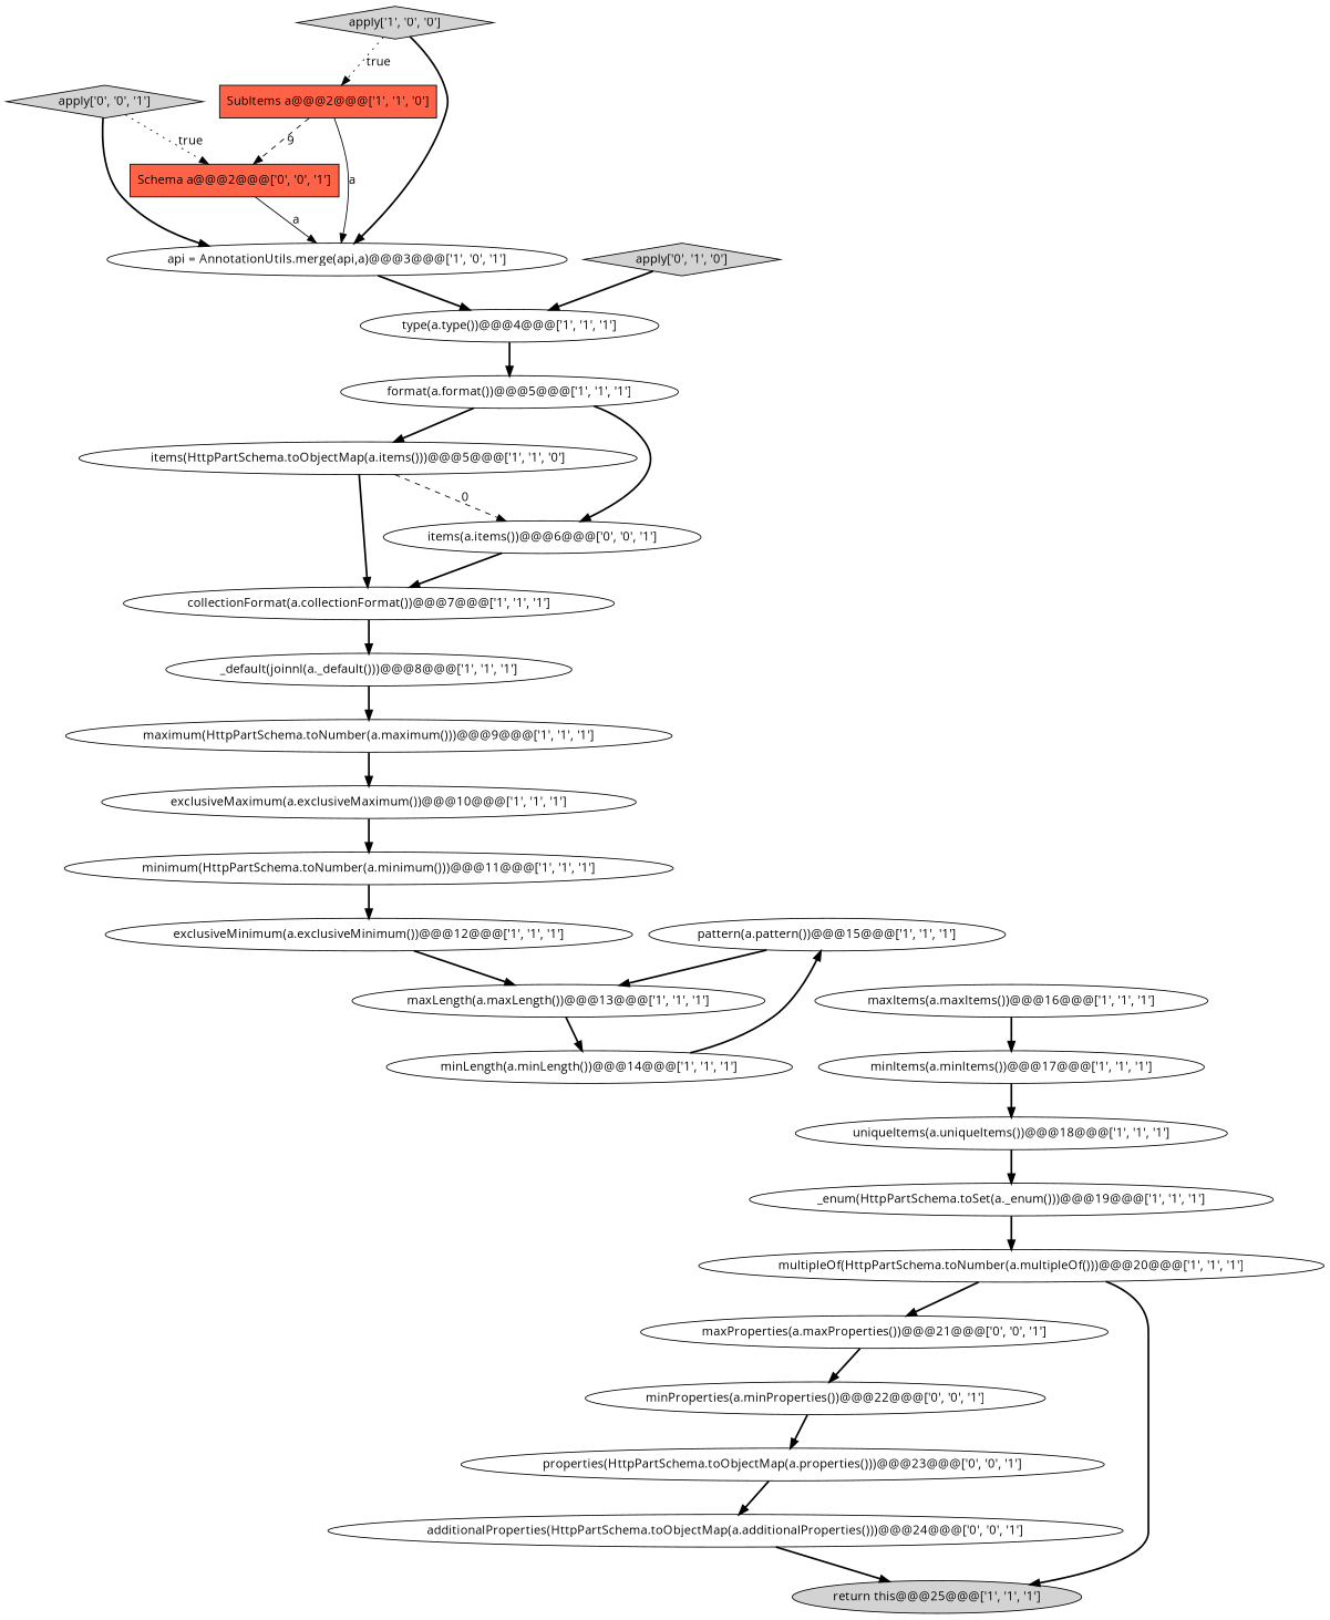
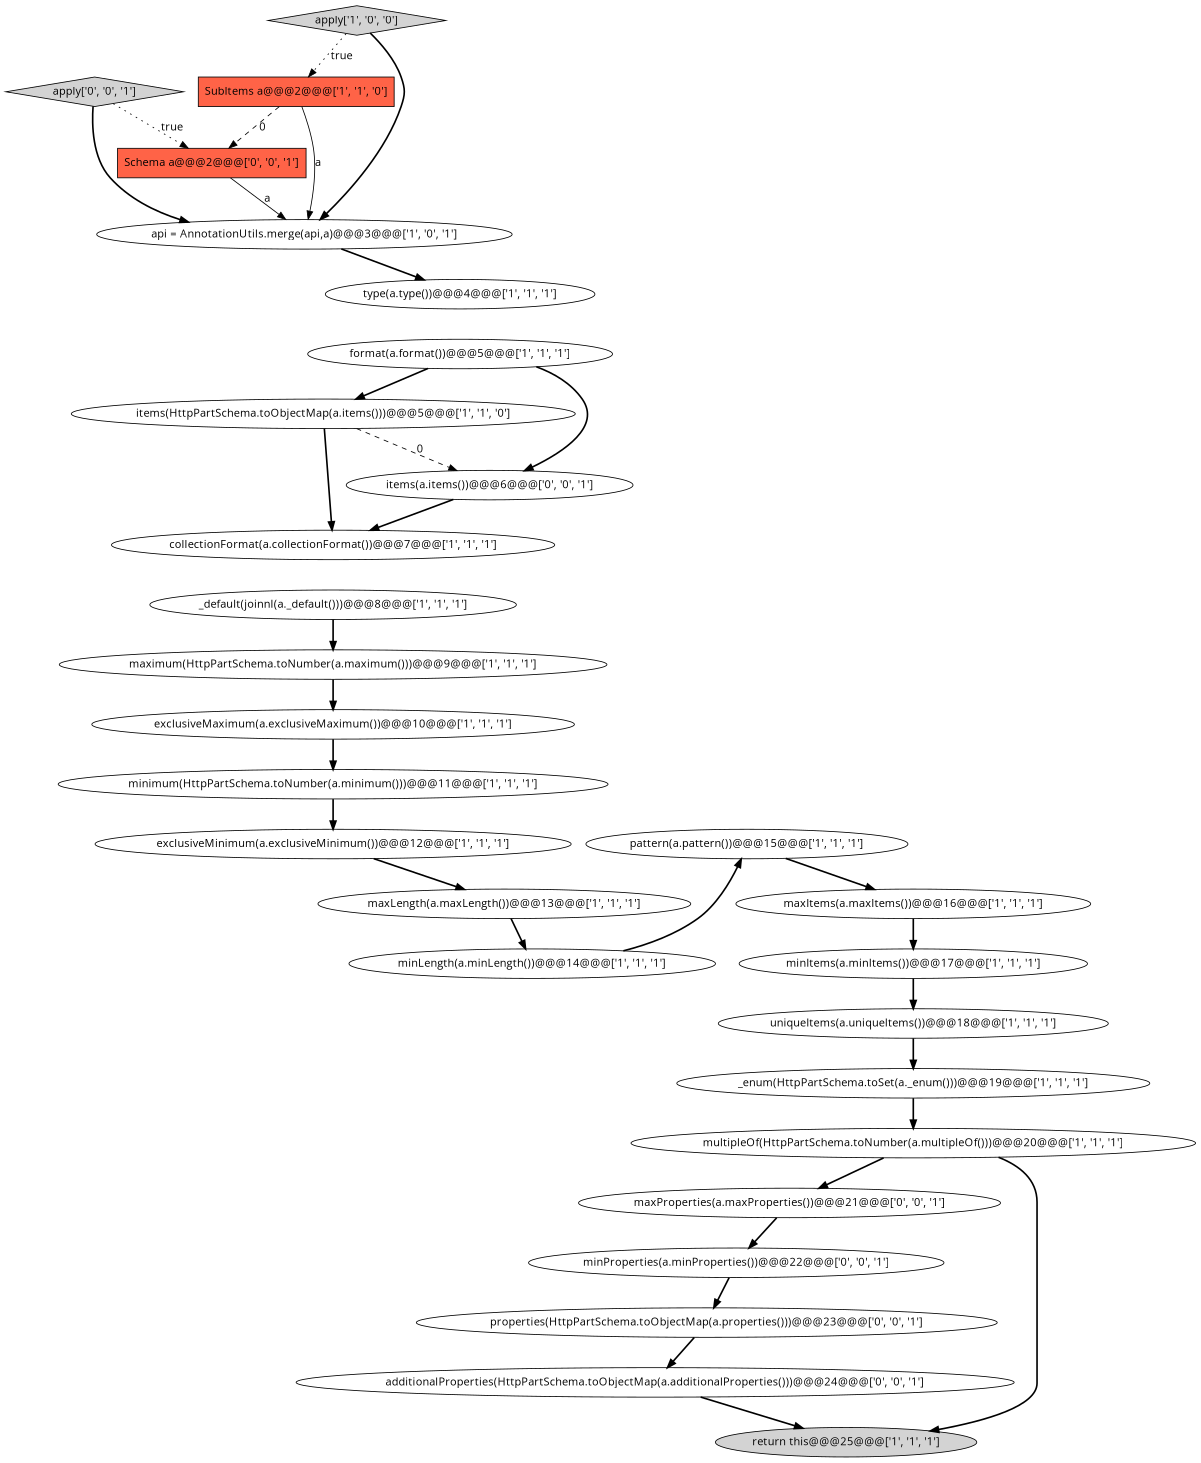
  digraph {
    fontname="Open Sans"
    node [fillcolor=white fontname="Open Sans" shape=ellipse style=filled]
    edge [fontname="Open Sans" style=bold]
    n1 [label="maxProperties(a.maxProperties())@@@21@@@['0', '0', '1']"]
    n2 [label="minProperties(a.minProperties())@@@22@@@['0', '0', '1']"]
    n3 [label="properties(HttpPartSchema.toObjectMap(a.properties()))@@@23@@@['0', '0', '1']"]
    n4 [label="multipleOf(HttpPartSchema.toNumber(a.multipleOf()))@@@20@@@['1', '1', '1']"]
    n5 [fillcolor=lightgray label="return this@@@25@@@['1', '1', '1']"]
    n6 [label="pattern(a.pattern())@@@15@@@['1', '1', '1']"]
    n7 [label="maxItems(a.maxItems())@@@16@@@['1', '1', '1']"]
    n8 [label="minItems(a.minItems())@@@17@@@['1', '1', '1']"]
    n9 [label="api = AnnotationUtils.merge(api,a)@@@3@@@['1', '0', '1']"]
    n10 [label="type(a.type())@@@4@@@['1', '1', '1']"]
    n11 [label="format(a.format())@@@5@@@['1', '1', '1']"]
-   n12 [fillcolor=lightgray label="apply['0', '1', '0']" shape=diamond]
    n13 [fillcolor=tomato label="SubItems a@@@2@@@['1', '1', '0']" shape=box]
    n14 [fillcolor=tomato label="Schema a@@@2@@@['0', '0', '1']" shape=box]
    n15 [label="additionalProperties(HttpPartSchema.toObjectMap(a.additionalProperties()))@@@24@@@['0', '0', '1']"]
    n16 [label="items(HttpPartSchema.toObjectMap(a.items()))@@@5@@@['1', '1', '0']"]
    n17 [label="items(a.items())@@@6@@@['0', '0', '1']"]
    n18 [label="maximum(HttpPartSchema.toNumber(a.maximum()))@@@9@@@['1', '1', '1']"]
    n19 [label="exclusiveMaximum(a.exclusiveMaximum())@@@10@@@['1', '1', '1']"]
    n20 [label="minimum(HttpPartSchema.toNumber(a.minimum()))@@@11@@@['1', '1', '1']"]
    n21 [label="uniqueItems(a.uniqueItems())@@@18@@@['1', '1', '1']"]
    n22 [label="maxLength(a.maxLength())@@@13@@@['1', '1', '1']"]
    n23 [label="minLength(a.minLength())@@@14@@@['1', '1', '1']"]
    n24 [label="_enum(HttpPartSchema.toSet(a._enum()))@@@19@@@['1', '1', '1']"]
    n25 [fillcolor=lightgray label="apply['1', '0', '0']" shape=diamond]
    n26 [label="collectionFormat(a.collectionFormat())@@@7@@@['1', '1', '1']"]
    n27 [label="_default(joinnl(a._default()))@@@8@@@['1', '1', '1']"]
    n28 [label="exclusiveMinimum(a.exclusiveMinimum())@@@12@@@['1', '1', '1']"]
    n29 [fillcolor=lightgray label="apply['0', '0', '1']" shape=diamond]
    n1 -> n2
    n2 -> n3
    n3 -> n15
    n4 -> n1
    n4 -> n5
-   n6 -> n22
+   n6 -> n7
    n7 -> n8
    n8 -> n21
    n9 -> n10
-   n10 -> n11
    n11 -> n16
    n11 -> n17
-   n12 -> n10
    n13 -> n9 [label=a style=solid]
-   n13 -> n14 [label=9 style=dashed]
+   n13 -> n14 [label=0 style=dashed]
    n14 -> n9 [label=a style=solid]
    n15 -> n5
    n16 -> n17 [label=0 style=dashed]
    n16 -> n26
    n17 -> n26
    n18 -> n19
    n19 -> n20
    n20 -> n28
    n21 -> n24
    n22 -> n23
    n23 -> n6
    n24 -> n4
    n25 -> n9
    n25 -> n13 [label=true style=dotted]
-   n26 -> n27
    n27 -> n18
    n28 -> n22
    n29 -> n9
    n29 -> n14 [label=true style=dotted]
  }
